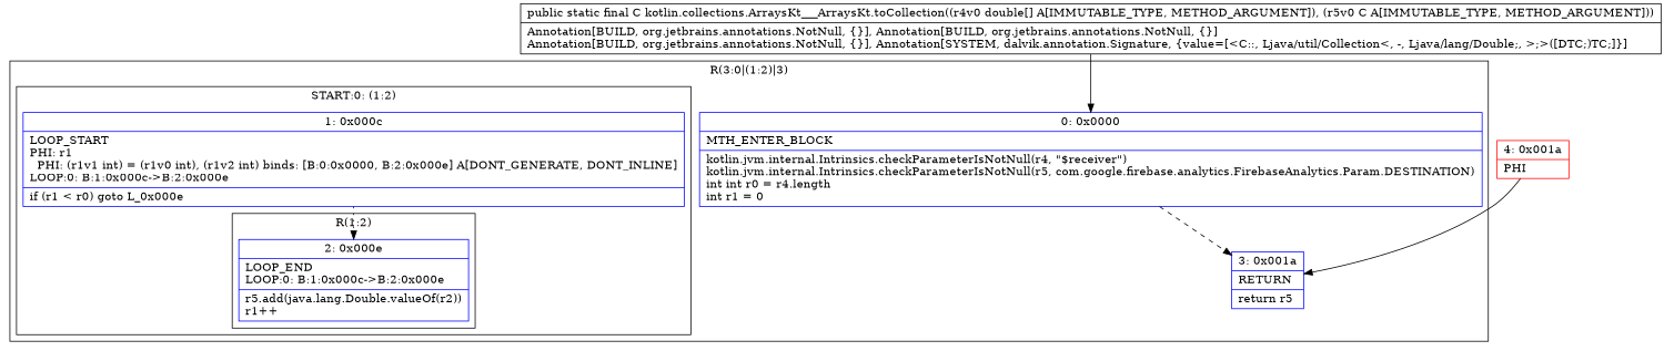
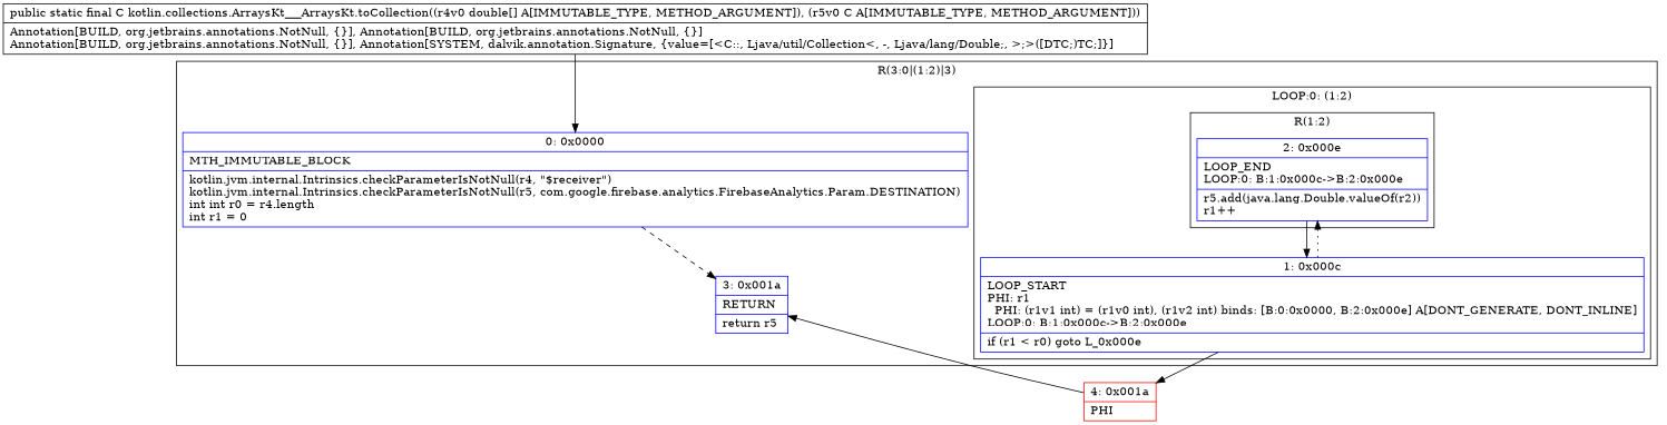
  digraph {
    fontname="DejaVu Serif"
    node [color=blue fontname="DejaVu Serif" shape=record]
    edge [fontname="DejaVu Serif" style=solid]
    n1 [label="{2\:\ 0x000e|LOOP_END\lLOOP:0: B:1:0x000c\-\>B:2:0x000e\l|r5.add(java.lang.Double.valueOf(r2))\lr1++\l}"]
    n2 [label="{1\:\ 0x000c|LOOP_START\lPHI: r1 \l  PHI: (r1v1 int) = (r1v0 int), (r1v2 int) binds: [B:0:0x0000, B:2:0x000e] A[DONT_GENERATE, DONT_INLINE]\lLOOP:0: B:1:0x000c\-\>B:2:0x000e\l|if (r1 \< r0) goto L_0x000e\l}"]
-   n3 [label="{0\:\ 0x0000|MTH_ENTER_BLOCK\l|kotlin.jvm.internal.Intrinsics.checkParameterIsNotNull(r4, \"$receiver\")\lkotlin.jvm.internal.Intrinsics.checkParameterIsNotNull(r5, com.google.firebase.analytics.FirebaseAnalytics.Param.DESTINATION)\lint int r0 = r4.length\lint r1 = 0\l}"]
+   n3 [label="{0\:\ 0x0000|MTH_IMMUTABLE_BLOCK\l|kotlin.jvm.internal.Intrinsics.checkParameterIsNotNull(r4, \"$receiver\")\lkotlin.jvm.internal.Intrinsics.checkParameterIsNotNull(r5, com.google.firebase.analytics.FirebaseAnalytics.Param.DESTINATION)\lint int r0 = r4.length\lint r1 = 0\l}"]
    n4 [label="{3\:\ 0x001a|RETURN\l|return r5\l}"]
    n5 [color=red label="{4\:\ 0x001a|PHI\l}"]
    n6 [label="{public static final C kotlin.collections.ArraysKt___ArraysKt.toCollection((r4v0 double[] A[IMMUTABLE_TYPE, METHOD_ARGUMENT]), (r5v0 C A[IMMUTABLE_TYPE, METHOD_ARGUMENT]))  | Annotation[BUILD, org.jetbrains.annotations.NotNull, \{\}], Annotation[BUILD, org.jetbrains.annotations.NotNull, \{\}]\lAnnotation[BUILD, org.jetbrains.annotations.NotNull, \{\}], Annotation[SYSTEM, dalvik.annotation.Signature, \{value=[\<C::, Ljava\/util\/Collection\<, \-, Ljava\/lang\/Double;, \>;\>([DTC;)TC;]\}]\l}" color=""]
    subgraph cluster_1 {
      label="R(3:0|(1:2)|3)"
      n3
      n4
      subgraph cluster_2 {
-       label="START:0: (1:2)"
+       label="LOOP:0: (1:2)"
        n2
        subgraph cluster_3 {
          label="R(1:2)"
          n1
        }
      }
    }
+   n1 -> n2
    n2 -> n1 [style=dotted]
+   n2 -> n5
    n3 -> n4 [style=dashed]
    n5 -> n4
    n6 -> n3
  }
